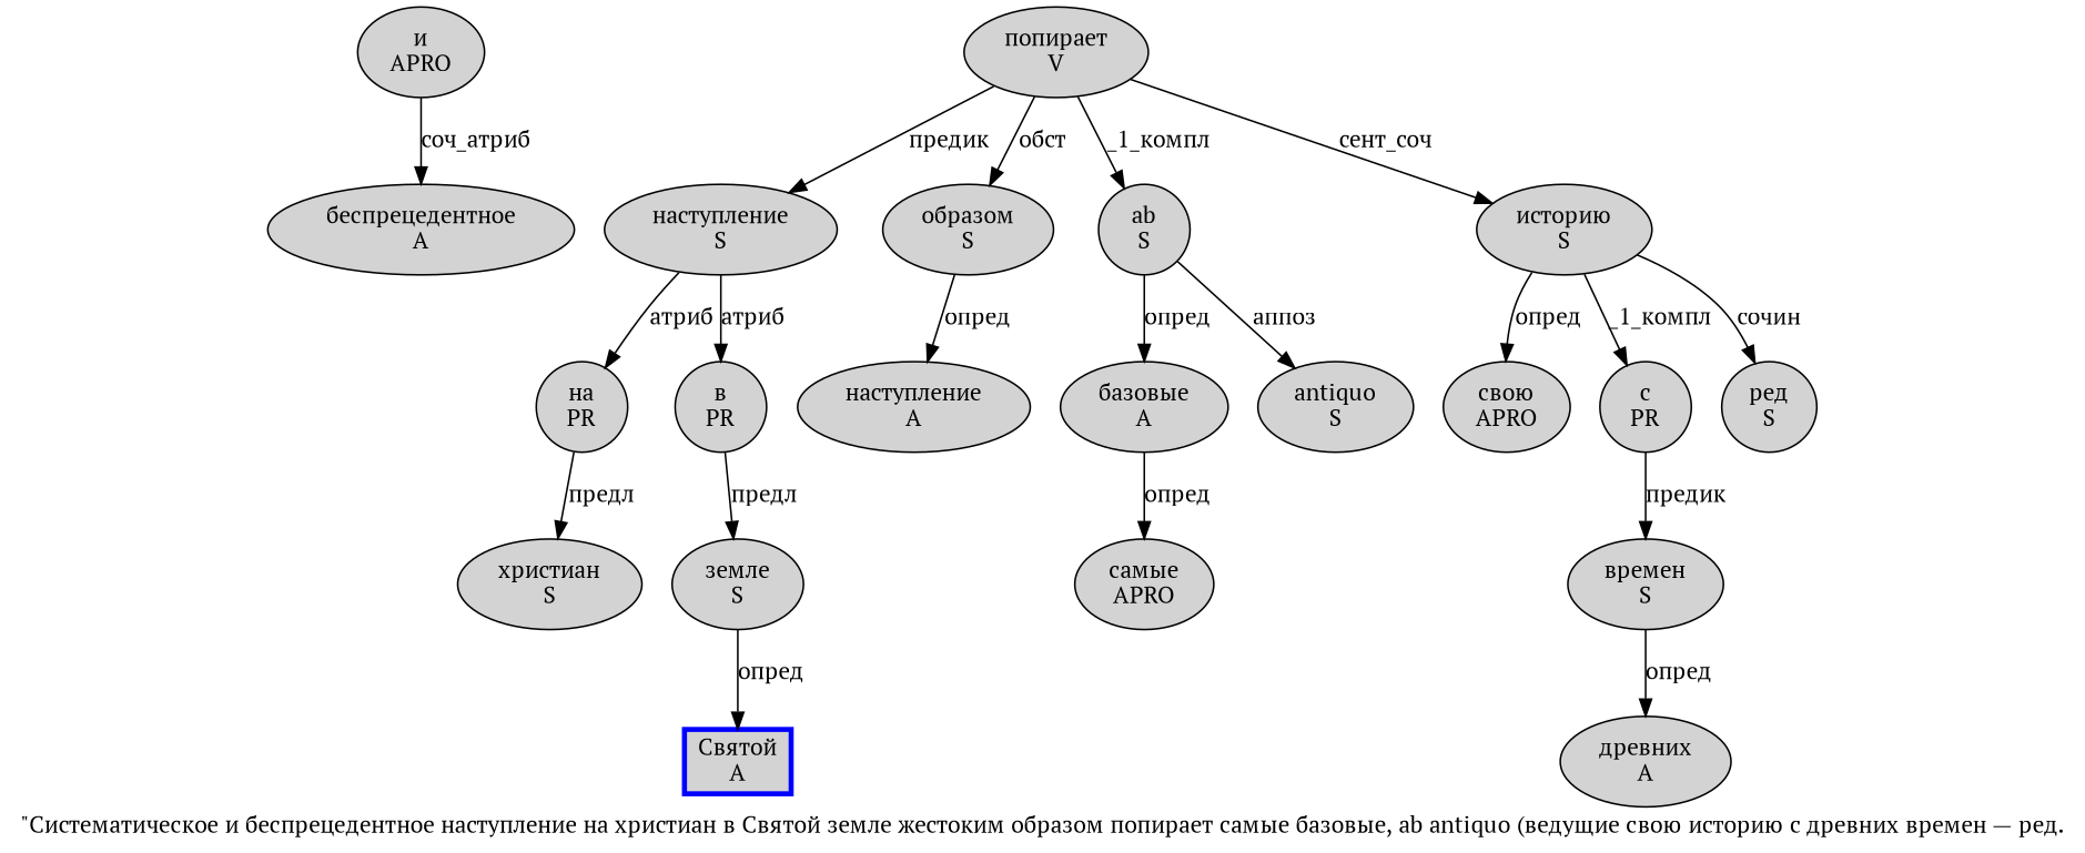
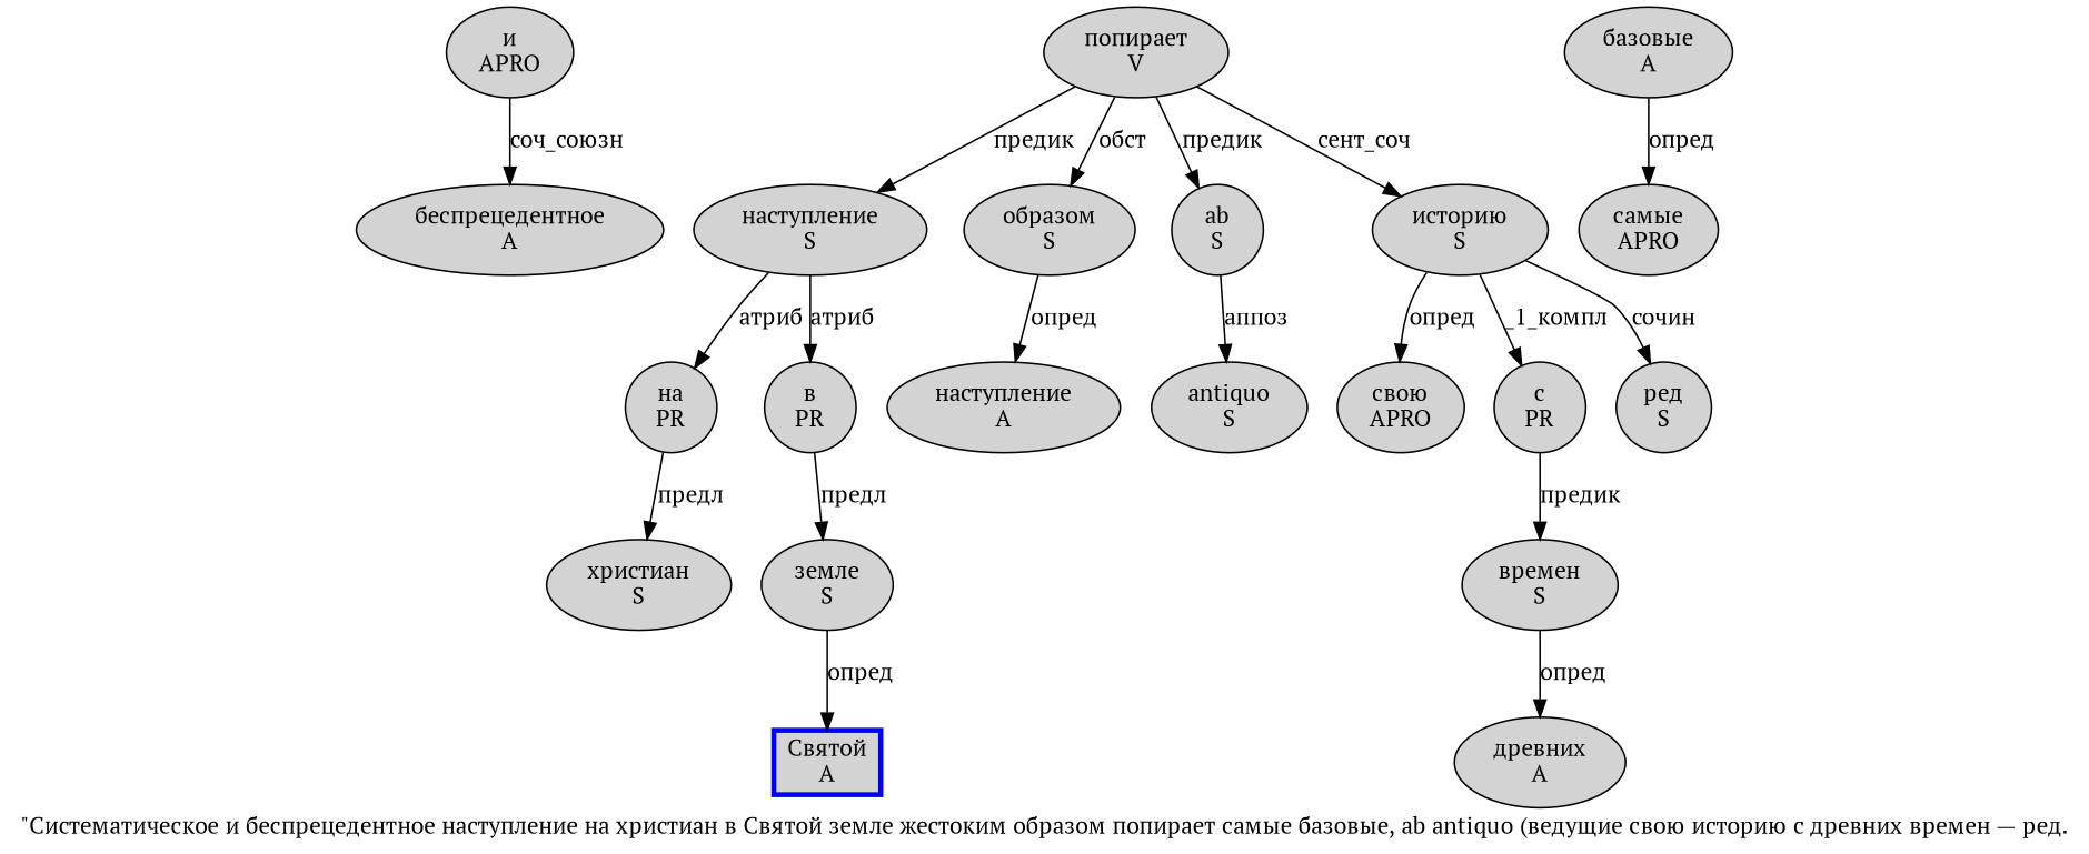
  digraph {
    fontname="PT Serif"
    label="\"Систематическое и беспрецедентное наступление на христиан в Святой земле жестоким образом попирает самые базовые, ab antiquo (ведущие свою историю с древних времен — ред."
    node [fillcolor=lightgray fontname="PT Serif" penwidth=1 shape=ellipse style=filled]
    edge [fontname="PT Serif"]
    n1 [label="и\nAPRO"]
    n2 [label="беспрецедентное\nA"]
    n3 [label="наступление\nS"]
    n4 [label="на\nPR"]
    n5 [label="в\nPR"]
    n6 [label="христиан\nS"]
    n7 [label="земле\nS"]
    n8 [color=blue label="Святой\nA" penwidth=3 shape=box]
    n9 [label="наступление\nA"]
    n10 [label="образом\nS"]
    n11 [label="попирает\nV"]
    n12 [label="ab\nS"]
    n13 [label="историю\nS"]
    n14 [label="базовые\nA"]
    n15 [label="antiquo\nS"]
    n16 [label="свою\nAPRO"]
    n17 [label="с\nPR"]
    n18 [label="ред\nS"]
    n19 [label="самые\nAPRO"]
    n20 [label="времен\nS"]
    n21 [label="древних\nA"]
-   n1 -> n2 [label="соч_атриб"]
+   n1 -> n2 [label="соч_союзн"]
    n3 -> n4 [label="атриб"]
    n3 -> n5 [label="атриб"]
    n4 -> n6 [label="предл"]
    n5 -> n7 [label="предл"]
    n7 -> n8 [label="опред"]
    n10 -> n9 [label="опред"]
    n11 -> n3 [label="предик"]
    n11 -> n10 [label="обст"]
-   n11 -> n12 [label="_1_компл"]
+   n11 -> n12 [label="предик"]
    n11 -> n13 [label="сент_соч"]
-   n12 -> n14 [label="опред"]
    n12 -> n15 [label="аппоз"]
    n13 -> n16 [label="опред"]
    n13 -> n17 [label="_1_компл"]
    n13 -> n18 [label="сочин"]
    n14 -> n19 [label="опред"]
    n17 -> n20 [label="предик"]
    n20 -> n21 [label="опред"]
  }
